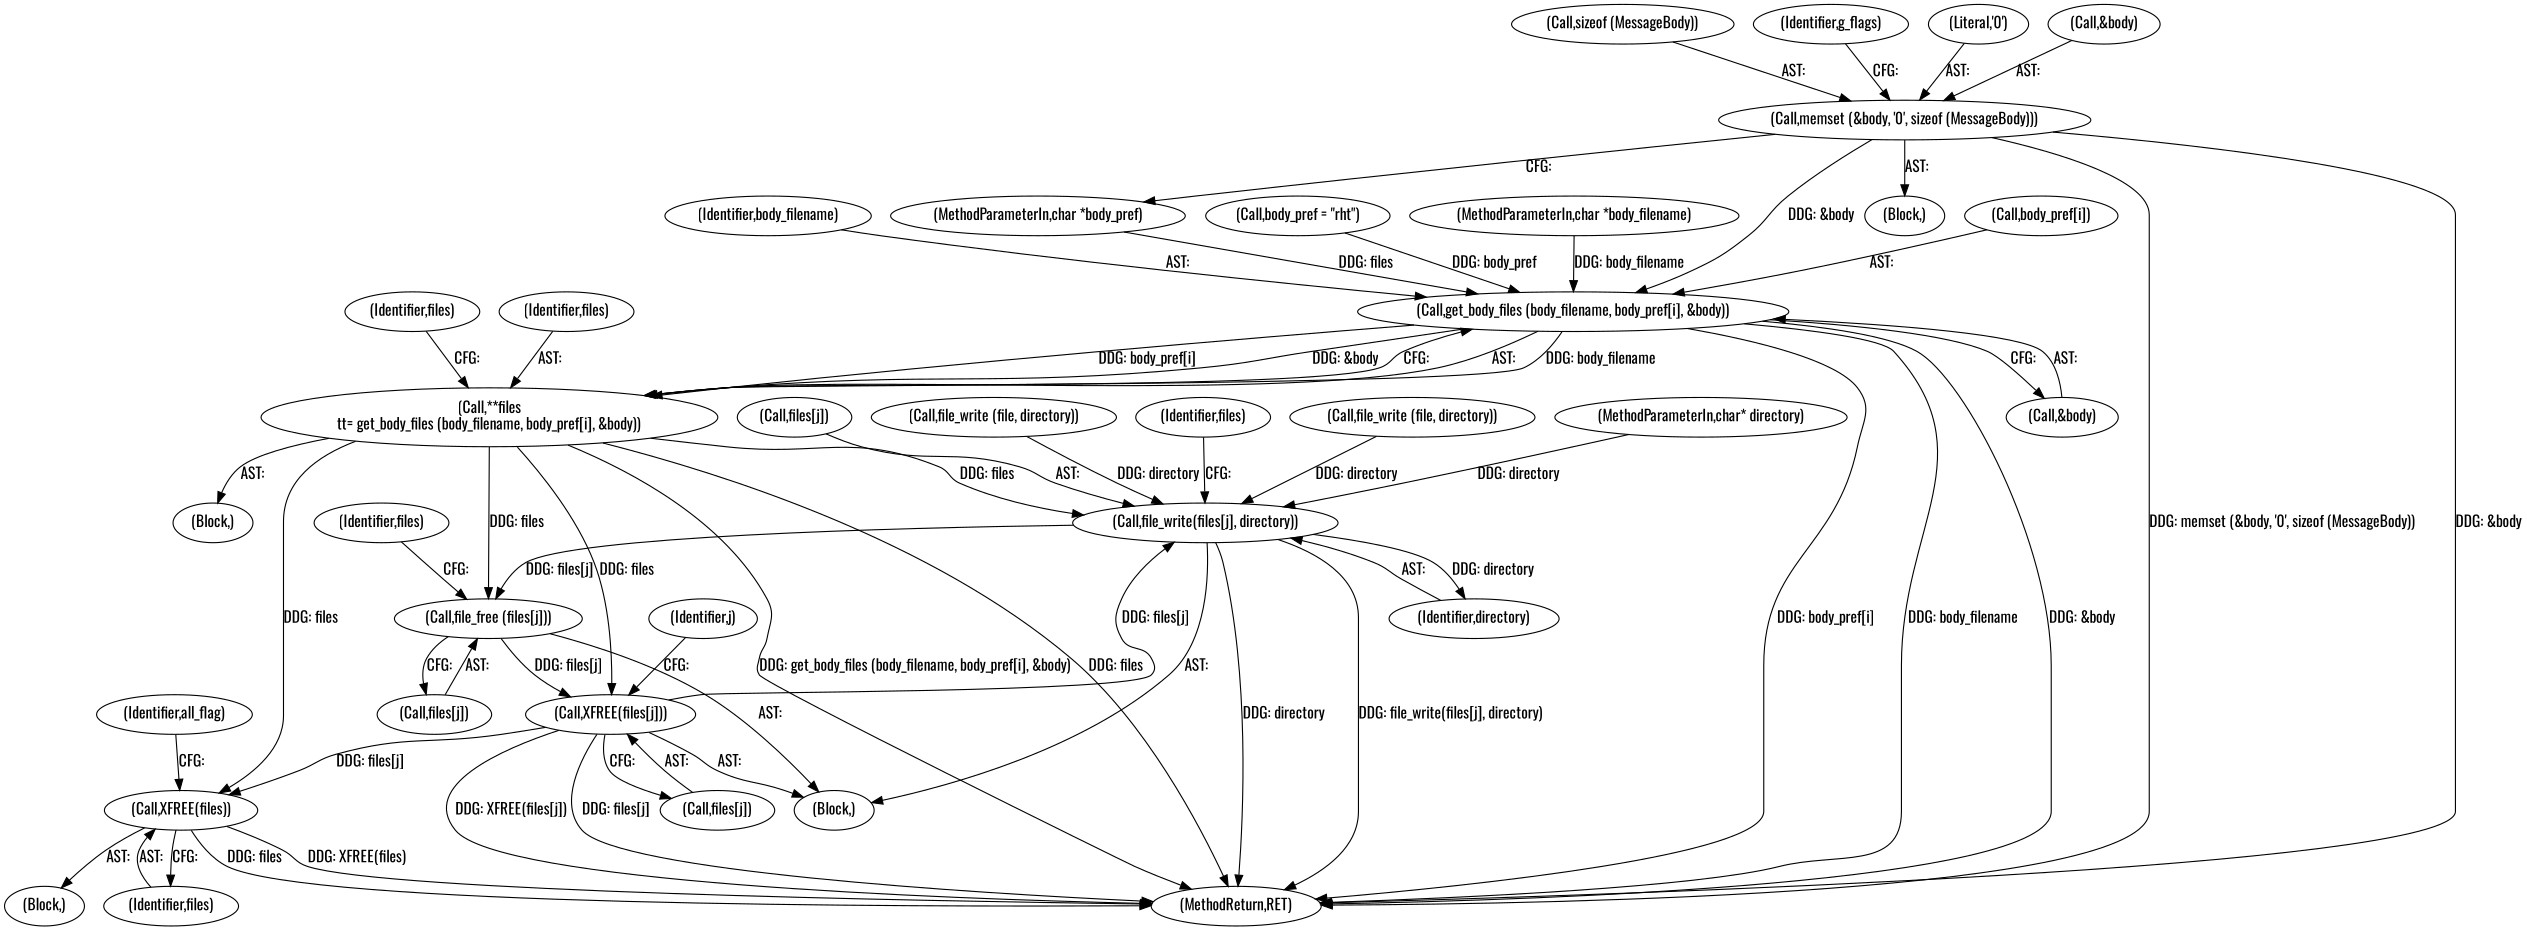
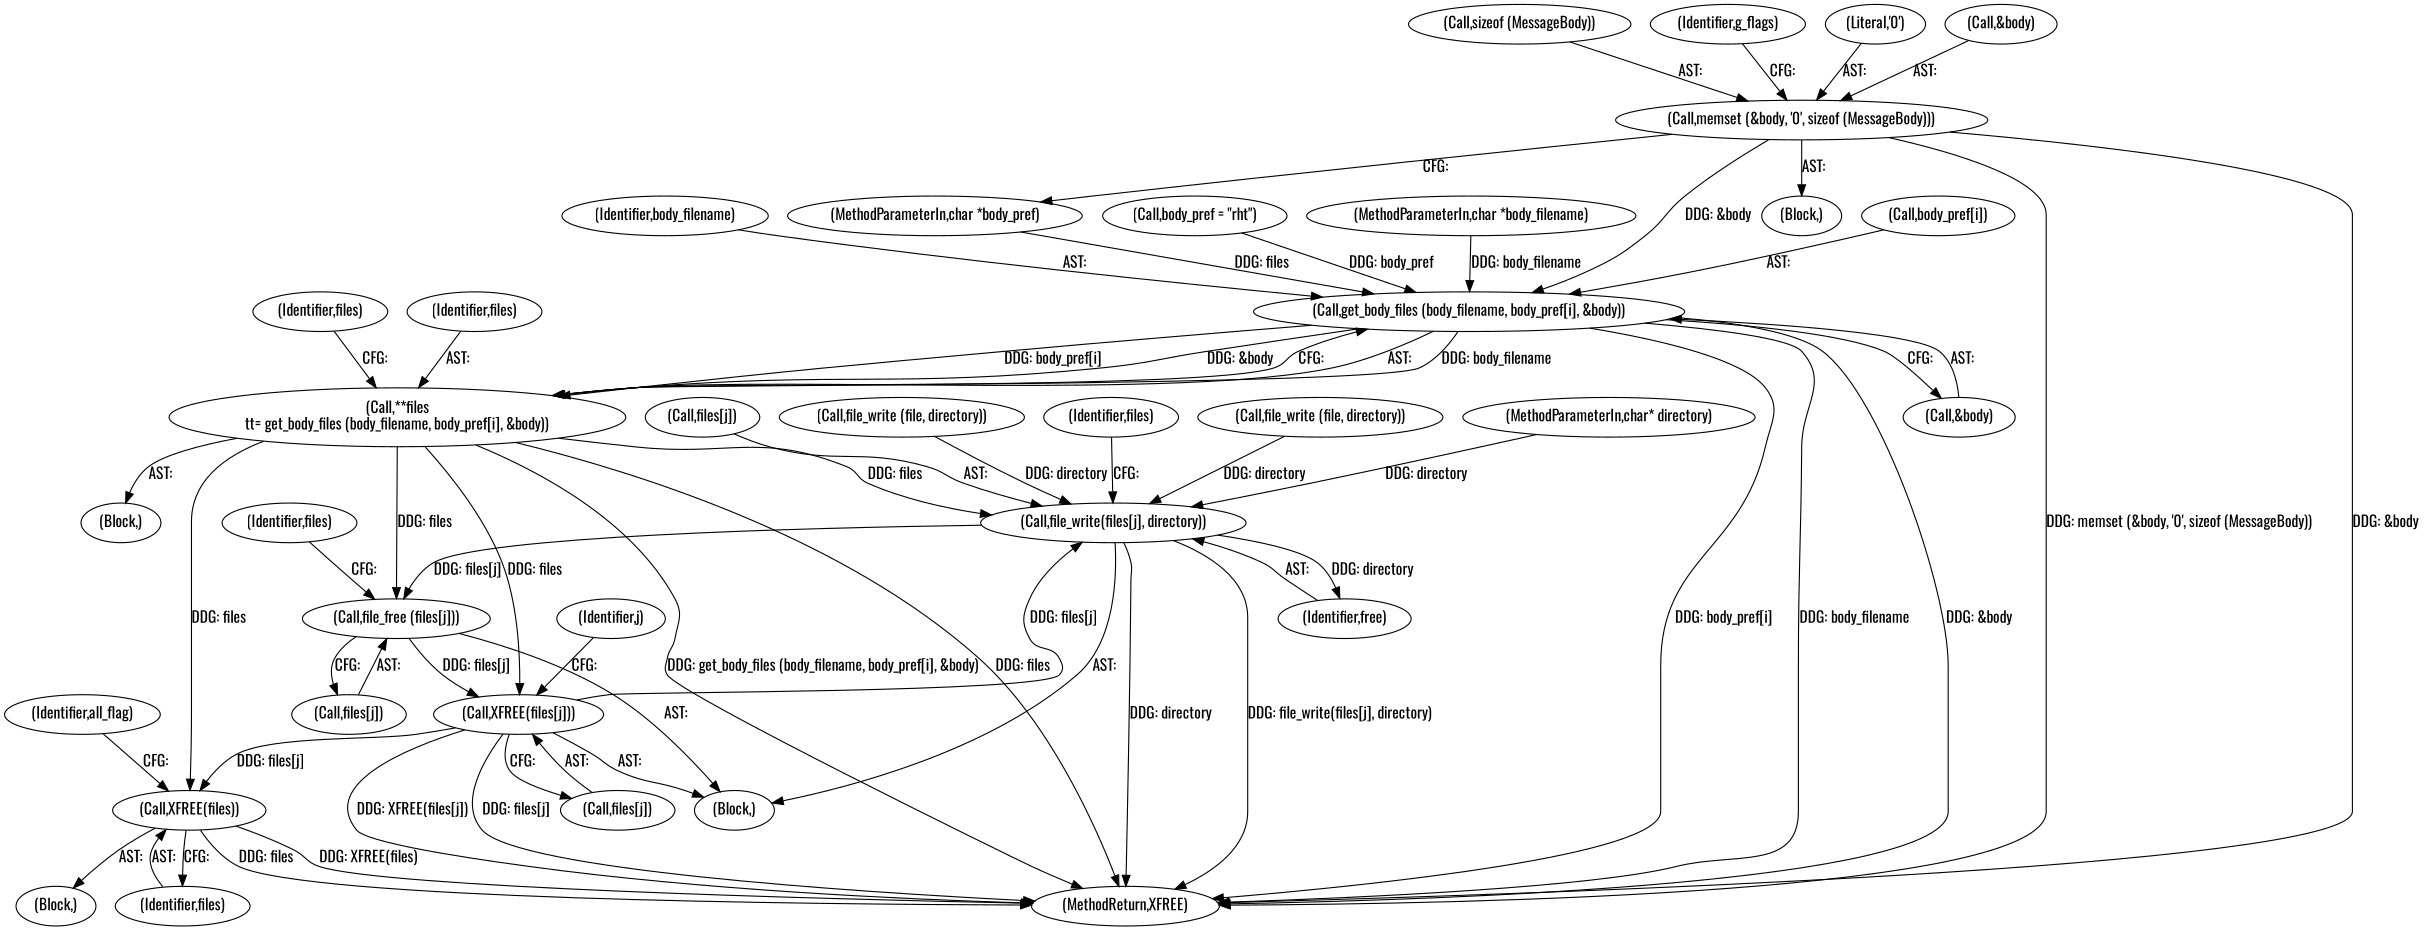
  digraph {
    fontname=Oswald
    node [fontname=Oswald]
    edge [fontname=Oswald]
    n1 [label="(Call,memset (&body, '\0', sizeof (MessageBody)))"]
    n2 [label="(Call,get_body_files (body_filename, body_pref[i], &body))"]
    n3 [label="(Block,)"]
-   n4 [label="(MethodReturn,RET)"]
+   n4 [label="(MethodReturn,XFREE)"]
    n5 [label="(MethodParameterIn,char *body_pref)"]
    n6 [label="(Call,**files\n\t\t= get_body_files (body_filename, body_pref[i], &body))"]
    n7 [label="(Call,&body)"]
    n8 [label="(Call,sizeof (MessageBody))"]
    n9 [label="(Call,file_write(files[j], directory))"]
    n10 [label="(Call,file_free (files[j]))"]
    n11 [label="(Call,XFREE(files[j]))"]
    n12 [label="(Call,XFREE(files))"]
    n13 [label="(Block,)"]
    n14 [label="(Block,)"]
-   n15 [label="(Identifier,directory)"]
+   n15 [label="(Identifier,free)"]
    n16 [label="(Call,files[j])"]
    n17 [label="(Call,files[j])"]
    n18 [label="(Block,)"]
    n19 [label="(Identifier,files)"]
    n20 [label="(Identifier,all_flag)"]
    n21 [label="(Call,body_pref[i])"]
    n22 [label="(Call,file_write (file, directory))"]
    n23 [label="(Identifier,g_flags)"]
    n24 [label="(Identifier,body_filename)"]
    n25 [label="(Identifier,files)"]
    n26 [label="(Literal,'\0')"]
    n27 [label="(Identifier,j)"]
    n28 [label="(Call,body_pref = \"rht\")"]
    n29 [label="(Identifier,files)"]
    n30 [label="(Identifier,files)"]
    n31 [label="(MethodParameterIn,char *body_filename)"]
    n32 [label="(MethodParameterIn,char* directory)"]
    n33 [label="(Call,files[j])"]
    n34 [label="(Call,file_write (file, directory))"]
    n35 [label="(Identifier,files)"]
    n36 [label="(Call,&body)"]
    n1 -> n2 [label="DDG: &body"]
    n1 -> n3 [label="AST: "]
    n1 -> n4 [label="DDG: memset (&body, '\0', sizeof (MessageBody))"]
    n1 -> n4 [label="DDG: &body"]
    n1 -> n5 [label="CFG: "]
    n2 -> n4 [label="DDG: body_filename"]
    n2 -> n4 [label="DDG: body_pref[i]"]
    n2 -> n4 [label="DDG: &body"]
    n2 -> n6 [label="AST: "]
    n2 -> n6 [label="DDG: body_filename"]
    n2 -> n6 [label="DDG: body_pref[i]"]
    n2 -> n6 [label="DDG: &body"]
    n2 -> n7 [label="CFG: "]
    n5 -> n2 [label="DDG: files"]
    n6 -> n2 [label="CFG: "]
    n6 -> n4 [label="DDG: get_body_files (body_filename, body_pref[i], &body)"]
    n6 -> n4 [label="DDG: files"]
    n6 -> n9 [label="DDG: files"]
    n6 -> n10 [label="DDG: files"]
    n6 -> n11 [label="DDG: files"]
    n6 -> n12 [label="DDG: files"]
    n6 -> n13 [label="AST: "]
    n7 -> n2 [label="AST: "]
    n8 -> n1 [label="AST: "]
    n9 -> n4 [label="DDG: file_write(files[j], directory)"]
    n9 -> n4 [label="DDG: directory"]
    n9 -> n10 [label="DDG: files[j]"]
    n9 -> n14 [label="AST: "]
    n9 -> n15 [label="DDG: directory"]
    n10 -> n11 [label="DDG: files[j]"]
    n10 -> n14 [label="AST: "]
    n10 -> n16 [label="CFG: "]
    n11 -> n4 [label="DDG: files[j]"]
    n11 -> n4 [label="DDG: XFREE(files[j])"]
    n11 -> n9 [label="DDG: files[j]"]
    n11 -> n12 [label="DDG: files[j]"]
    n11 -> n14 [label="AST: "]
    n11 -> n17 [label="CFG: "]
    n12 -> n4 [label="DDG: files"]
    n12 -> n4 [label="DDG: XFREE(files)"]
    n12 -> n18 [label="AST: "]
    n12 -> n19 [label="CFG: "]
    n15 -> n9 [label="AST: "]
    n16 -> n10 [label="AST: "]
    n17 -> n11 [label="AST: "]
    n19 -> n12 [label="AST: "]
    n20 -> n12 [label="CFG: "]
    n21 -> n2 [label="AST: "]
    n22 -> n9 [label="DDG: directory"]
    n23 -> n1 [label="CFG: "]
    n24 -> n2 [label="AST: "]
    n25 -> n10 [label="CFG: "]
    n26 -> n1 [label="AST: "]
    n27 -> n11 [label="CFG: "]
    n28 -> n2 [label="DDG: body_pref"]
    n29 -> n6 [label="AST: "]
    n30 -> n6 [label="CFG: "]
    n31 -> n2 [label="DDG: body_filename"]
    n32 -> n9 [label="DDG: directory"]
    n33 -> n9 [label="AST: "]
    n34 -> n9 [label="DDG: directory"]
    n35 -> n9 [label="CFG: "]
    n36 -> n1 [label="AST: "]
  }
